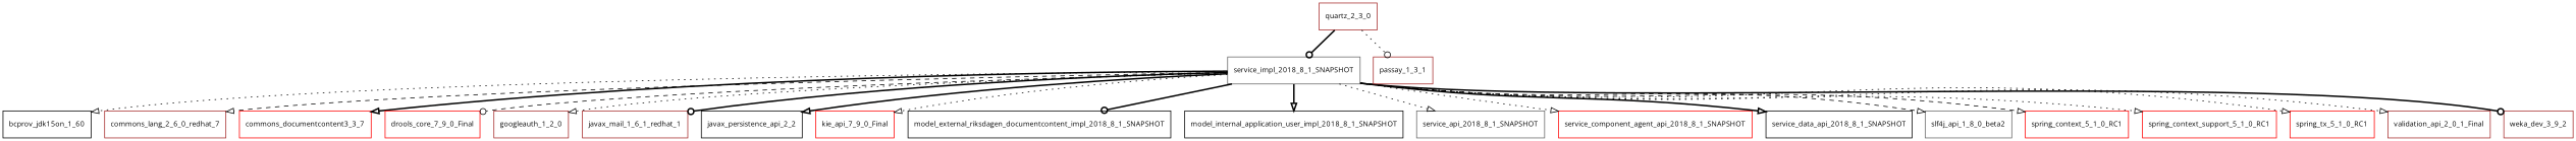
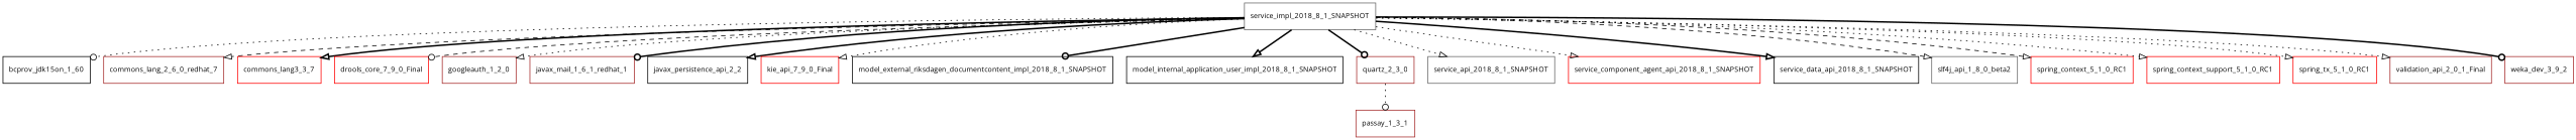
  digraph {
    fontname="Open Sans"
    node [color=brown fontname="Open Sans" fontsize=10.0 shape=box]
    edge [arrowhead=onormal fontname="Open Sans" style=dotted]
    service_impl_2018_8_1_SNAPSHOT [color=gray40]
    bcprov_jdk15on_1_60 [color=black]
    commons_lang_2_6_0_redhat_7
-   commons_lang3_3_7 [color=red label=commons_documentcontent3_3_7]
+   commons_lang3_3_7 [color=red]
    drools_core_7_9_0_Final [color=red]
    googleauth_1_2_0
    javax_mail_1_6_1_redhat_1
    javax_persistence_api_2_2 [color=black]
    kie_api_7_9_0_Final [color=red]
    model_external_riksdagen_documentcontent_impl_2018_8_1_SNAPSHOT [color=black]
    model_internal_application_user_impl_2018_8_1_SNAPSHOT [color=black]
    quartz_2_3_0
    service_api_2018_8_1_SNAPSHOT [color=gray40]
    service_component_agent_api_2018_8_1_SNAPSHOT [color=red]
    service_data_api_2018_8_1_SNAPSHOT [color=black]
    slf4j_api_1_8_0_beta2 [color=gray40]
    spring_context_5_1_0_RC1 [color=red]
    spring_context_support_5_1_0_RC1 [color=red]
    spring_tx_5_1_0_RC1 [color=red]
    validation_api_2_0_1_Final
    weka_dev_3_9_2
    passay_1_3_1
-   service_impl_2018_8_1_SNAPSHOT -> bcprov_jdk15on_1_60
+   service_impl_2018_8_1_SNAPSHOT -> bcprov_jdk15on_1_60 [arrowhead=odot]
    service_impl_2018_8_1_SNAPSHOT -> commons_lang_2_6_0_redhat_7 [style=dashed]
    service_impl_2018_8_1_SNAPSHOT -> commons_lang3_3_7 [style=bold]
    service_impl_2018_8_1_SNAPSHOT -> drools_core_7_9_0_Final [arrowhead=odot style=dashed]
    service_impl_2018_8_1_SNAPSHOT -> googleauth_1_2_0
    service_impl_2018_8_1_SNAPSHOT -> javax_mail_1_6_1_redhat_1 [arrowhead=odot style=bold]
    service_impl_2018_8_1_SNAPSHOT -> javax_persistence_api_2_2 [style=bold]
    service_impl_2018_8_1_SNAPSHOT -> kie_api_7_9_0_Final
    service_impl_2018_8_1_SNAPSHOT -> model_external_riksdagen_documentcontent_impl_2018_8_1_SNAPSHOT [arrowhead=odot style=bold]
    service_impl_2018_8_1_SNAPSHOT -> model_internal_application_user_impl_2018_8_1_SNAPSHOT [style=bold]
-   quartz_2_3_0 -> service_impl_2018_8_1_SNAPSHOT [arrowhead=odot style=bold]
+   service_impl_2018_8_1_SNAPSHOT -> quartz_2_3_0 [arrowhead=odot style=bold]
    service_impl_2018_8_1_SNAPSHOT -> service_api_2018_8_1_SNAPSHOT
    service_impl_2018_8_1_SNAPSHOT -> service_component_agent_api_2018_8_1_SNAPSHOT
    service_impl_2018_8_1_SNAPSHOT -> service_data_api_2018_8_1_SNAPSHOT [style=bold]
    service_impl_2018_8_1_SNAPSHOT -> slf4j_api_1_8_0_beta2 [style=dashed]
    service_impl_2018_8_1_SNAPSHOT -> spring_context_5_1_0_RC1 [style=dashed]
    service_impl_2018_8_1_SNAPSHOT -> spring_context_support_5_1_0_RC1
    service_impl_2018_8_1_SNAPSHOT -> spring_tx_5_1_0_RC1
    service_impl_2018_8_1_SNAPSHOT -> validation_api_2_0_1_Final
    service_impl_2018_8_1_SNAPSHOT -> weka_dev_3_9_2 [arrowhead=odot style=bold]
    quartz_2_3_0 -> passay_1_3_1 [arrowhead=odot]
  }
